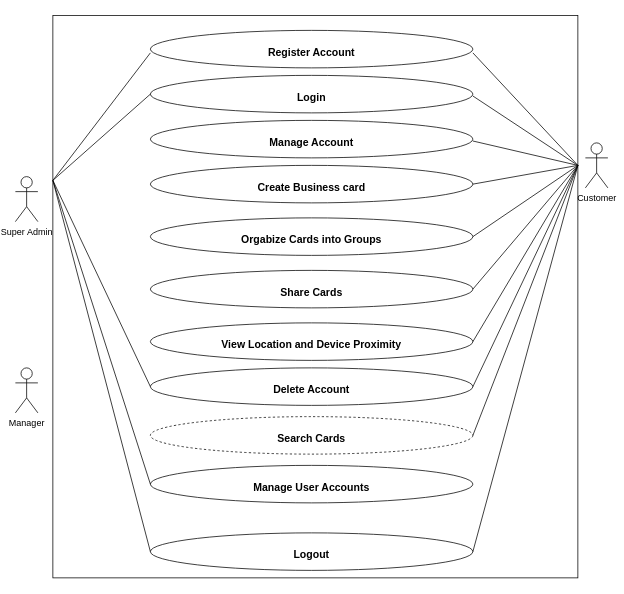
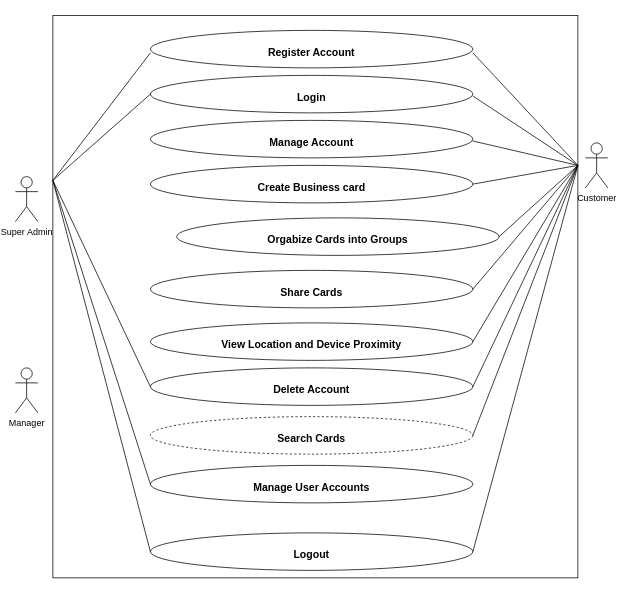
  <mxCell id="0" />
  <mxCell id="1" parent="0" />
  <mxCell id="2" value="" style="whiteSpace=wrap;html=1;" vertex="1" parent="1"><mxGeometry x="70" y="20" width="700" height="750" as="geometry" /></mxCell>
  <mxCell id="3" value="Super Admin" style="shape=umlActor;verticalLabelPosition=bottom;verticalAlign=top;html=1;outlineConnect=0;fillColor=none;metaEdit=1;" parent="1" vertex="1"><mxGeometry x="20" y="235" width="30" height="60" as="geometry" /></mxCell>
  <mxCell id="4" value="Customer" style="shape=umlActor;verticalLabelPosition=bottom;verticalAlign=top;html=1;outlineConnect=0;fillColor=none;metaEdit=1;" parent="1" vertex="1"><mxGeometry x="780" y="190" width="30" height="60" as="geometry" /></mxCell>
  <mxCell id="5" value="&lt;h3&gt;Create Business card&lt;/h3&gt;" style="ellipse;whiteSpace=wrap;html=1;strokeColor=default;align=center;verticalAlign=top;fontFamily=Helvetica;fontSize=12;fontColor=default;fillColor=none;" parent="1" vertex="1"><mxGeometry x="200" y="220" width="430" height="50" as="geometry" /></mxCell>
- <mxCell id="6" value="&lt;h3&gt;Orgabize Cards into Groups&lt;/h3&gt;" style="ellipse;whiteSpace=wrap;html=1;strokeColor=default;align=center;verticalAlign=top;fontFamily=Helvetica;fontSize=12;fontColor=default;fillColor=none;" parent="1" vertex="1"><mxGeometry x="200" y="290" width="430" height="50" as="geometry" /></mxCell>
+ <mxCell id="6" value="&lt;h3&gt;Orgabize Cards into Groups&lt;/h3&gt;" style="ellipse;whiteSpace=wrap;html=1;strokeColor=default;align=center;verticalAlign=top;fontFamily=Helvetica;fontSize=12;fontColor=default;fillColor=none;" parent="1" vertex="1"><mxGeometry x="235" y="290" width="430" height="50" as="geometry" /></mxCell>
  <mxCell id="7" value="&lt;h3&gt;Share Cards&lt;/h3&gt;" style="ellipse;whiteSpace=wrap;html=1;strokeColor=default;align=center;verticalAlign=top;fontFamily=Helvetica;fontSize=12;fontColor=default;fillColor=none;" parent="1" vertex="1"><mxGeometry x="200" y="360" width="430" height="50" as="geometry" /></mxCell>
  <mxCell id="8" value="&lt;h3&gt;View Location and Device Proximity&lt;/h3&gt;" style="ellipse;whiteSpace=wrap;html=1;strokeColor=default;align=center;verticalAlign=top;fontFamily=Helvetica;fontSize=12;fontColor=default;fillColor=none;" parent="1" vertex="1"><mxGeometry x="200" y="430" width="430" height="50" as="geometry" /></mxCell>
  <mxCell id="9" value="&lt;h3&gt;Logout&lt;/h3&gt;" style="ellipse;whiteSpace=wrap;html=1;strokeColor=default;align=center;verticalAlign=top;fontFamily=Helvetica;fontSize=12;fontColor=default;fillColor=none;" parent="1" vertex="1"><mxGeometry x="200" y="710" width="430" height="50" as="geometry" /></mxCell>
  <mxCell id="10" value="&lt;h3&gt;Manage Account&lt;/h3&gt;" style="ellipse;whiteSpace=wrap;html=1;strokeColor=default;align=center;verticalAlign=top;fontFamily=Helvetica;fontSize=12;fontColor=default;fillColor=none;" parent="1" vertex="1"><mxGeometry x="200" y="160" width="430" height="50" as="geometry" /></mxCell>
  <mxCell id="11" value="&lt;h3&gt;Login&lt;/h3&gt;" style="ellipse;whiteSpace=wrap;html=1;strokeColor=default;align=center;verticalAlign=top;fontFamily=Helvetica;fontSize=12;fontColor=default;fillColor=none;" parent="1" vertex="1"><mxGeometry x="200" y="100" width="430" height="50" as="geometry" /></mxCell>
  <mxCell id="12" value="&lt;h3&gt;Register Account&lt;/h3&gt;" style="ellipse;whiteSpace=wrap;html=1;strokeColor=default;align=center;verticalAlign=top;fontFamily=Helvetica;fontSize=12;fontColor=default;fillColor=none;" parent="1" vertex="1"><mxGeometry x="200" y="40" width="430" height="50" as="geometry" /></mxCell>
  <mxCell id="13" value="&lt;h3&gt;Search Cards&lt;/h3&gt;" style="ellipse;whiteSpace=wrap;html=1;strokeColor=default;align=center;verticalAlign=top;fontFamily=Helvetica;fontSize=12;fontColor=default;fillColor=none;dashed=1;" parent="1" vertex="1"><mxGeometry x="200" y="555" width="430" height="50" as="geometry" /></mxCell>
  <mxCell id="14" value="&lt;h3&gt;Delete Account&lt;/h3&gt;" style="ellipse;whiteSpace=wrap;html=1;strokeColor=default;align=center;verticalAlign=top;fontFamily=Helvetica;fontSize=12;fontColor=default;fillColor=none;" parent="1" vertex="1"><mxGeometry x="200" y="490" width="430" height="50" as="geometry" /></mxCell>
  <mxCell id="15" value="&lt;h3&gt;Manage User Accounts&lt;/h3&gt;" style="ellipse;whiteSpace=wrap;html=1;strokeColor=default;align=center;verticalAlign=top;fontFamily=Helvetica;fontSize=12;fontColor=default;fillColor=none;" parent="1" vertex="1"><mxGeometry x="200" y="620" width="430" height="50" as="geometry" /></mxCell>
  <mxCell id="16" value="Manager" style="shape=umlActor;verticalLabelPosition=bottom;verticalAlign=top;html=1;outlineConnect=0;fillColor=none;metaEdit=1;" parent="1" vertex="1"><mxGeometry x="20" y="490" width="30" height="60" as="geometry" /></mxCell>
  <mxCell id="17" value="" style="endArrow=none;html=1;fontFamily=Helvetica;fontSize=12;fontColor=default;" parent="1" edge="1"><mxGeometry width="50" height="50" relative="1" as="geometry"><mxPoint x="70" y="240" as="sourcePoint" /><mxPoint x="200" y="70" as="targetPoint" /></mxGeometry></mxCell>
  <mxCell id="18" value="" style="endArrow=none;html=1;fontFamily=Helvetica;fontSize=12;fontColor=default;" parent="1" edge="1"><mxGeometry width="50" height="50" relative="1" as="geometry"><mxPoint x="770" y="220" as="sourcePoint" /><mxPoint x="630" y="70" as="targetPoint" /></mxGeometry></mxCell>
  <mxCell id="19" value="" style="endArrow=none;html=1;fontFamily=Helvetica;fontSize=12;fontColor=default;entryX=0;entryY=0.5;entryDx=0;entryDy=0;" parent="1" target="11" edge="1"><mxGeometry width="50" height="50" relative="1" as="geometry"><mxPoint x="70" y="240" as="sourcePoint" /><mxPoint x="220" y="90" as="targetPoint" /></mxGeometry></mxCell>
  <mxCell id="20" value="" style="endArrow=none;html=1;fontFamily=Helvetica;fontSize=12;fontColor=default;entryX=0;entryY=0.5;entryDx=0;entryDy=0;" parent="1" edge="1"><mxGeometry width="50" height="50" relative="1" as="geometry"><mxPoint x="770" y="220" as="sourcePoint" /><mxPoint x="630" y="127.5" as="targetPoint" /></mxGeometry></mxCell>
  <mxCell id="21" value="" style="endArrow=none;html=1;fontFamily=Helvetica;fontSize=12;fontColor=default;entryX=0;entryY=0.5;entryDx=0;entryDy=0;" parent="1" edge="1"><mxGeometry width="50" height="50" relative="1" as="geometry"><mxPoint x="770" y="220" as="sourcePoint" /><mxPoint x="630" y="187.5" as="targetPoint" /></mxGeometry></mxCell>
  <mxCell id="22" value="" style="endArrow=none;html=1;fontFamily=Helvetica;fontSize=12;fontColor=default;entryX=0;entryY=0.5;entryDx=0;entryDy=0;" parent="1" edge="1"><mxGeometry width="50" height="50" relative="1" as="geometry"><mxPoint x="770" y="220" as="sourcePoint" /><mxPoint x="630" y="245" as="targetPoint" /></mxGeometry></mxCell>
  <mxCell id="23" value="" style="endArrow=none;html=1;fontFamily=Helvetica;fontSize=12;fontColor=default;entryX=0;entryY=0.5;entryDx=0;entryDy=0;exitX=1;exitY=0.5;exitDx=0;exitDy=0;" parent="1" source="6" edge="1"><mxGeometry width="50" height="50" relative="1" as="geometry"><mxPoint x="640" y="335" as="sourcePoint" /><mxPoint x="770" y="220" as="targetPoint" /></mxGeometry></mxCell>
  <mxCell id="24" value="" style="endArrow=none;html=1;fontFamily=Helvetica;fontSize=12;fontColor=default;" parent="1" edge="1"><mxGeometry width="50" height="50" relative="1" as="geometry"><mxPoint x="630" y="385" as="sourcePoint" /><mxPoint x="770" y="220" as="targetPoint" /></mxGeometry></mxCell>
  <mxCell id="25" value="" style="endArrow=none;html=1;exitX=1;exitY=0.5;exitDx=0;exitDy=0;" edge="1" parent="1" source="8"><mxGeometry width="50" height="50" relative="1" as="geometry"><mxPoint x="630" y="450" as="sourcePoint" /><mxPoint x="770" y="220" as="targetPoint" /></mxGeometry></mxCell>
  <mxCell id="26" value="" style="endArrow=none;html=1;exitX=1;exitY=0.5;exitDx=0;exitDy=0;" edge="1" parent="1"><mxGeometry width="50" height="50" relative="1" as="geometry"><mxPoint x="630" y="515" as="sourcePoint" /><mxPoint x="770" y="220" as="targetPoint" /></mxGeometry></mxCell>
  <mxCell id="27" value="" style="endArrow=none;html=1;exitX=1;exitY=0.5;exitDx=0;exitDy=0;" edge="1" parent="1"><mxGeometry width="50" height="50" relative="1" as="geometry"><mxPoint x="200" y="515" as="sourcePoint" /><mxPoint x="70" y="240" as="targetPoint" /></mxGeometry></mxCell>
  <mxCell id="28" value="" style="endArrow=none;html=1;exitX=1;exitY=0.5;exitDx=0;exitDy=0;" edge="1" parent="1" source="13"><mxGeometry width="50" height="50" relative="1" as="geometry"><mxPoint x="660" y="485" as="sourcePoint" /><mxPoint x="770" y="220" as="targetPoint" /></mxGeometry></mxCell>
  <mxCell id="29" value="" style="endArrow=none;html=1;exitX=1;exitY=0.5;exitDx=0;exitDy=0;" edge="1" parent="1"><mxGeometry width="50" height="50" relative="1" as="geometry"><mxPoint x="200" y="645" as="sourcePoint" /><mxPoint x="70" y="240" as="targetPoint" /></mxGeometry></mxCell>
  <mxCell id="30" value="" style="endArrow=none;html=1;exitX=1;exitY=0.5;exitDx=0;exitDy=0;" edge="1" parent="1" source="9"><mxGeometry width="50" height="50" relative="1" as="geometry"><mxPoint x="680" y="505" as="sourcePoint" /><mxPoint x="770" y="220" as="targetPoint" /></mxGeometry></mxCell>
  <mxCell id="31" value="" style="endArrow=none;html=1;exitX=1;exitY=0.5;exitDx=0;exitDy=0;" edge="1" parent="1"><mxGeometry width="50" height="50" relative="1" as="geometry"><mxPoint x="200" y="735" as="sourcePoint" /><mxPoint x="70" y="240" as="targetPoint" /></mxGeometry></mxCell>
